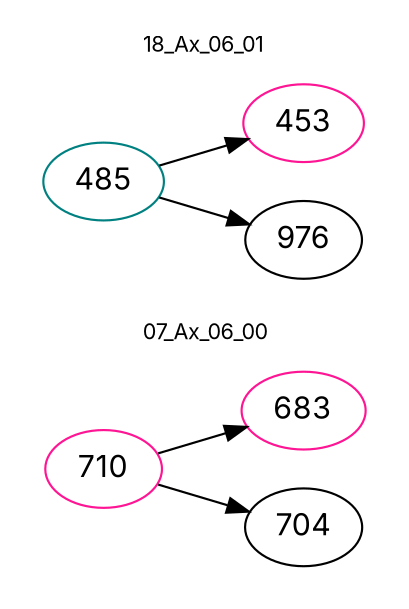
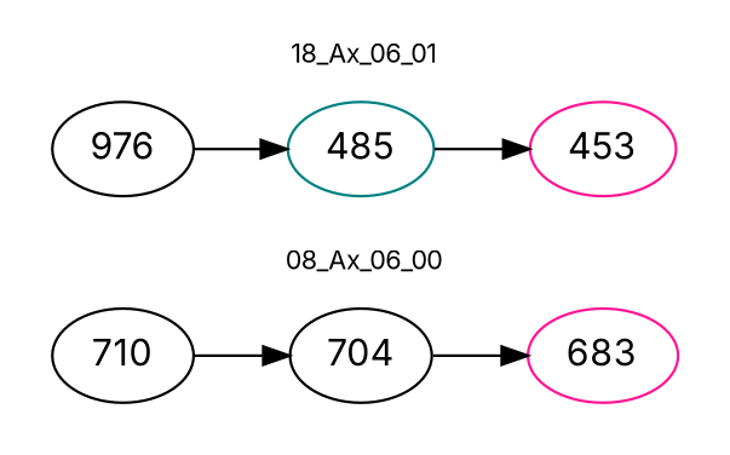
  digraph {
    fontname=Inter
    rankdir=LR
    node [color=deeppink fontname=Inter]
    edge [color=black fontname=Inter]
-   n1 [label=710]
+   n1 [color=black label=710]
    n2 [color=black label=704]
    n3 [label=683]
    n4 [color=black label=976]
    n5 [color=teal label=485]
    n6 [label=453]
    subgraph cluster_1 {
      color=white
      fontsize=10
-     label="07_Ax_06_00"
+     label="08_Ax_06_00"
      n1
      n2
      n3
    }
    subgraph cluster_2 {
      color=white
      fontsize=10
      label="18_Ax_06_01"
      n4
      n5
      n6
    }
    n1 -> n2
-   n1 -> n3
-   n5 -> n4
+   n2 -> n3
+   n4 -> n5
    n5 -> n6
  }
